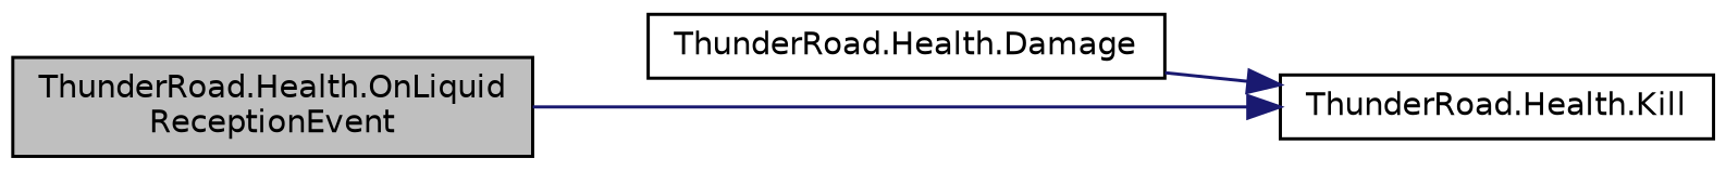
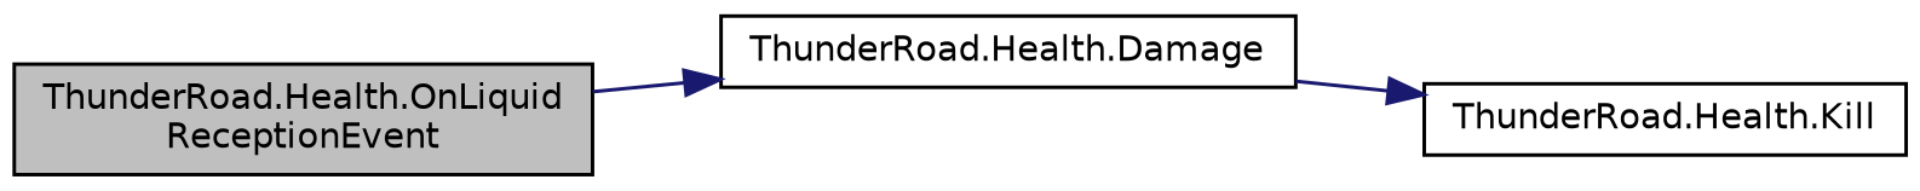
  digraph {
    rankdir=LR
    node [color=black fillcolor=white fontname=Helvetica fontsize=10 shape=record style=filled]
    edge [color=midnightblue fontname=Helvetica fontsize=10 labelfontname=Helvetica labelfontsize=10 style=solid]
    n1 [fillcolor=grey75 fontcolor=black height=0.2 label="ThunderRoad.Health.OnLiquid\lReceptionEvent" width=0.4]
    n2 [height=0.2 label="ThunderRoad.Health.Damage" width=0.4]
    n3 [height=0.2 label="ThunderRoad.Health.Kill" width=0.4]
-   n1 -> n3
+   n1 -> n2
    n2 -> n3
  }
